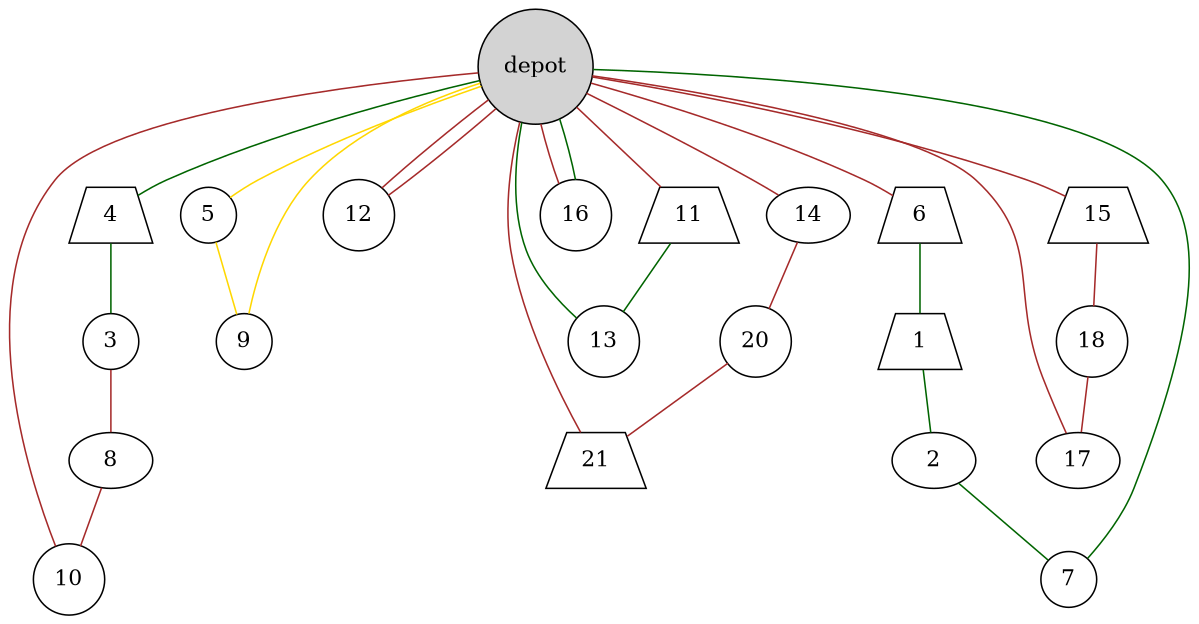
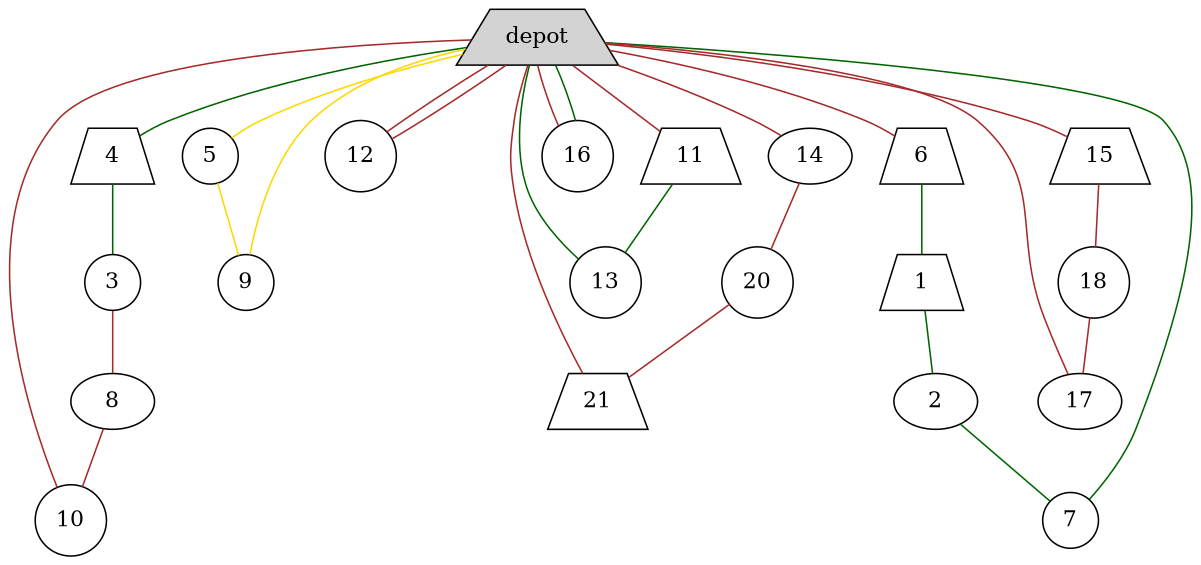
  graph {
    node [shape=circle]
    edge [color=brown]
-   n1 [label=depot style=filled]
+   n1 [label=depot shape=trapezium style=filled]
    4 [shape=trapezium]
    5
    6 [shape=trapezium]
    11 [shape=trapezium]
    12
    14 [shape=ellipse]
    15 [shape=trapezium]
    16
    3
    9
    1 [shape=trapezium]
    13
    20
    18
    8 [shape=ellipse]
    10
    2 [shape=ellipse]
    7
    21 [shape=trapezium]
    17 [shape=ellipse]
    n1 -- 4 [color=darkgreen]
    n1 -- 5 [color=gold]
    n1 -- 6
    n1 -- 11
    n1 -- 12
    n1 -- 14
    n1 -- 15
    n1 -- 16
    4 -- 3 [color=darkgreen]
    5 -- 9 [color=gold]
    6 -- 1 [color=darkgreen]
    11 -- 13 [color=darkgreen]
    12 -- n1
    14 -- 20
    15 -- 18
    16 -- n1 [color=darkgreen]
    3 -- 8
    9 -- n1 [color=gold]
    1 -- 2 [color=darkgreen]
    13 -- n1 [color=darkgreen]
    20 -- 21
    18 -- 17
    8 -- 10
    10 -- n1
    2 -- 7 [color=darkgreen]
    7 -- n1 [color=darkgreen]
    21 -- n1
    17 -- n1
  }
